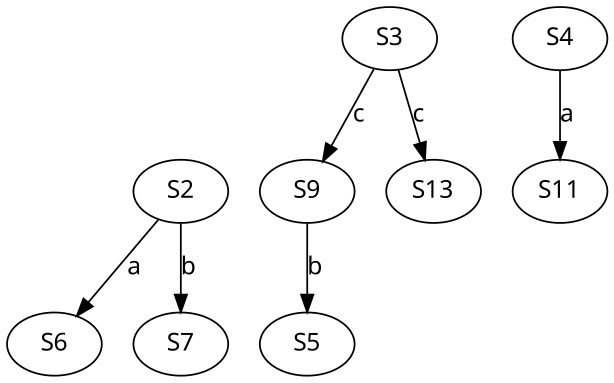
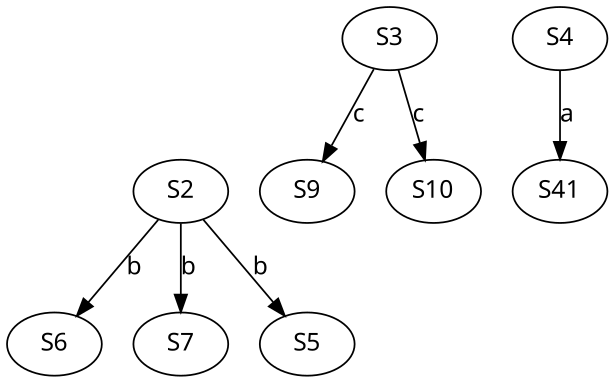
  digraph {
    fontname="Noto Sans"
    node [fontname="Noto Sans"]
    edge [fontname="Noto Sans"]
    S2
    S5
    S6
    S7
    S3
    S9
-   S10 [label=S13]
+   S10
    S4
-   S11
-   S9 -> S5 [label=b]
-   S2 -> S6 [label=a]
+   S11 [label=S41]
+   S2 -> S5 [label=b]
+   S2 -> S6 [label=b]
    S2 -> S7 [label=b]
    S3 -> S9 [label=c]
    S3 -> S10 [label=c]
    S4 -> S11 [label=a]
  }
